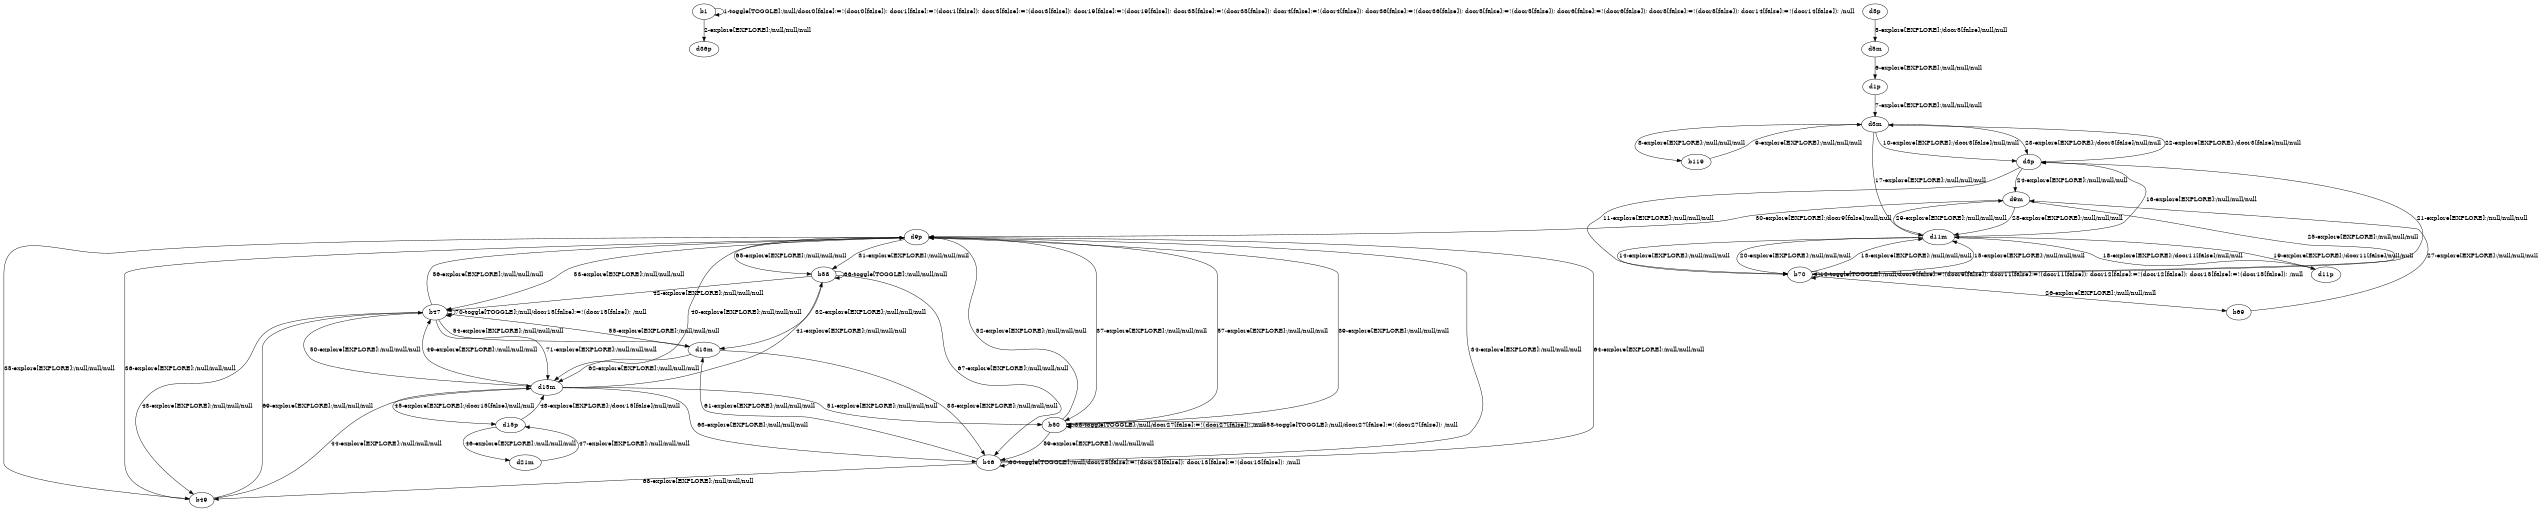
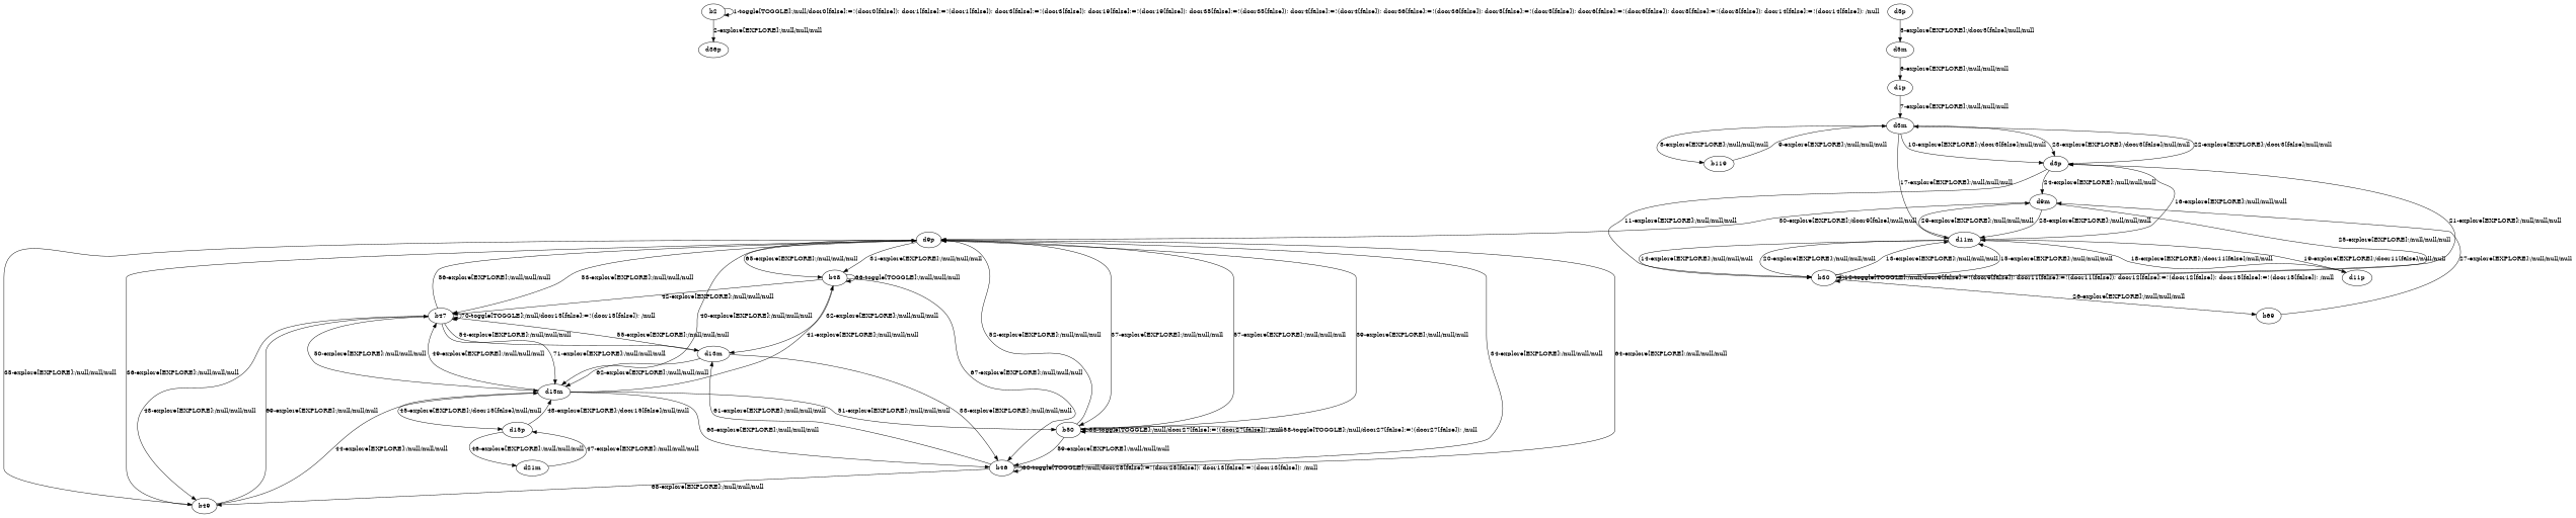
  digraph {
-   b1
+   b1 [label=b2]
    d36p
    d5p
    d5m
    d1p
    d3m
    b119
    d3p
    d11m
-   b70
+   b70 [label=b30]
    d9m
    b69
    d11p
    d9p
-   b48 [label=b58]
+   b48
    b49
    b50
    d15m
    b47
    d13m
    b46
    d15p
    d21m
    b1 -> b1 [label="1-toggle[TOGGLE];/null/door0[false]:=!(door0[false]); door1[false]:=!(door1[false]); door3[false]:=!(door3[false]); door19[false]:=!(door19[false]); door35[false]:=!(door35[false]); door4[false]:=!(door4[false]); door36[false]:=!(door36[false]); door5[false]:=!(door5[false]); door6[false]:=!(door6[false]); door8[false]:=!(door8[false]); door14[false]:=!(door14[false]); /null"]
    b1 -> d36p [label="2-explore[EXPLORE];/null/null/null"]
    d5p -> d5m [label="5-explore[EXPLORE];/door5[false]/null/null"]
    d5m -> d1p [label="6-explore[EXPLORE];/null/null/null"]
    d1p -> d3m [label="7-explore[EXPLORE];/null/null/null"]
    d3m -> b119 [label="8-explore[EXPLORE];/null/null/null"]
    d3m -> d3p [label="10-explore[EXPLORE];/door3[false]/null/null"]
    d3m -> d3p [label="23-explore[EXPLORE];/door3[false]/null/null"]
    d3m -> d11m [label="17-explore[EXPLORE];/null/null/null"]
    b119 -> d3m [label="9-explore[EXPLORE];/null/null/null"]
    d3p -> d3m [label="22-explore[EXPLORE];/door3[false]/null/null"]
    d3p -> b70 [label="11-explore[EXPLORE];/null/null/null"]
    d3p -> d9m [label="24-explore[EXPLORE];/null/null/null"]
    d11m -> d3p [label="16-explore[EXPLORE];/null/null/null"]
    d11m -> b70 [label="14-explore[EXPLORE];/null/null/null"]
    d11m -> b70 [label="20-explore[EXPLORE];/null/null/null"]
    d11m -> d9m [label="29-explore[EXPLORE];/null/null/null"]
    d11m -> d11p [label="18-explore[EXPLORE];/door11[false]/null/null"]
    b70 -> d3p [label="21-explore[EXPLORE];/null/null/null"]
    b70 -> d11m [label="13-explore[EXPLORE];/null/null/null"]
    b70 -> d11m [label="15-explore[EXPLORE];/null/null/null"]
    b70 -> b70 [label="12-toggle[TOGGLE];/null/door9[false]:=!(door9[false]); door11[false]:=!(door11[false]); door12[false]:=!(door12[false]); door15[false]:=!(door15[false]); /null"]
    b70 -> b69 [label="26-explore[EXPLORE];/null/null/null"]
    d9m -> d11m [label="28-explore[EXPLORE];/null/null/null"]
    d9m -> b70 [label="25-explore[EXPLORE];/null/null/null"]
    d9m -> d9p [label="30-explore[EXPLORE];/door9[false]/null/null"]
    b69 -> d9m [label="27-explore[EXPLORE];/null/null/null"]
    d11p -> d11m [label="19-explore[EXPLORE];/door11[false]/null/null"]
    d9p -> b48 [label="31-explore[EXPLORE];/null/null/null"]
    d9p -> b48 [label="65-explore[EXPLORE];/null/null/null"]
    d9p -> b49 [label="35-explore[EXPLORE];/null/null/null"]
    d9p -> b50 [label="37-explore[EXPLORE];/null/null/null"]
    d9p -> b50 [label="57-explore[EXPLORE];/null/null/null"]
    d9p -> d15m [label="40-explore[EXPLORE];/null/null/null"]
    d9p -> b47 [label="53-explore[EXPLORE];/null/null/null"]
    b48 -> b48 [label="66-toggle[TOGGLE];/null/null/null"]
    b48 -> b47 [label="42-explore[EXPLORE];/null/null/null"]
    b48 -> d13m [label="32-explore[EXPLORE];/null/null/null"]
    b48 -> b46 [label="67-explore[EXPLORE];/null/null/null"]
    b49 -> d9p [label="36-explore[EXPLORE];/null/null/null"]
    b49 -> d15m [label="44-explore[EXPLORE];/null/null/null"]
    b49 -> b47 [label="69-explore[EXPLORE];/null/null/null"]
    b50 -> d9p [label="39-explore[EXPLORE];/null/null/null"]
    b50 -> d9p [label="52-explore[EXPLORE];/null/null/null"]
    b50 -> b50 [label="38-toggle[TOGGLE];/null/door27[false]:=!(door27[false]); /null"]
    b50 -> b50 [label="58-toggle[TOGGLE];/null/door27[false]:=!(door27[false]); /null"]
    b50 -> b46 [label="59-explore[EXPLORE];/null/null/null"]
    d15m -> b48 [label="41-explore[EXPLORE];/null/null/null"]
    d15m -> b50 [label="51-explore[EXPLORE];/null/null/null"]
    d15m -> b47 [label="49-explore[EXPLORE];/null/null/null"]
    d15m -> b46 [label="63-explore[EXPLORE];/null/null/null"]
    d15m -> d15p [label="45-explore[EXPLORE];/door15[false]/null/null"]
    b47 -> d9p [label="56-explore[EXPLORE];/null/null/null"]
    b47 -> b49 [label="43-explore[EXPLORE];/null/null/null"]
    b47 -> d15m [label="50-explore[EXPLORE];/null/null/null"]
    b47 -> d15m [label="71-explore[EXPLORE];/null/null/null"]
    b47 -> b47 [label="70-toggle[TOGGLE];/null/door15[false]:=!(door15[false]); /null"]
    b47 -> d13m [label="54-explore[EXPLORE];/null/null/null"]
    d13m -> d15m [label="62-explore[EXPLORE];/null/null/null"]
    d13m -> b47 [label="55-explore[EXPLORE];/null/null/null"]
    d13m -> b46 [label="33-explore[EXPLORE];/null/null/null"]
    b46 -> d9p [label="34-explore[EXPLORE];/null/null/null"]
    b46 -> d9p [label="64-explore[EXPLORE];/null/null/null"]
    b46 -> b49 [label="68-explore[EXPLORE];/null/null/null"]
    b46 -> d13m [label="61-explore[EXPLORE];/null/null/null"]
    b46 -> b46 [label="60-toggle[TOGGLE];/null/door28[false]:=!(door28[false]); door13[false]:=!(door13[false]); /null"]
    d15p -> d15m [label="48-explore[EXPLORE];/door15[false]/null/null"]
    d15p -> d21m [label="46-explore[EXPLORE];/null/null/null"]
    d21m -> d15p [label="47-explore[EXPLORE];/null/null/null"]
  }
